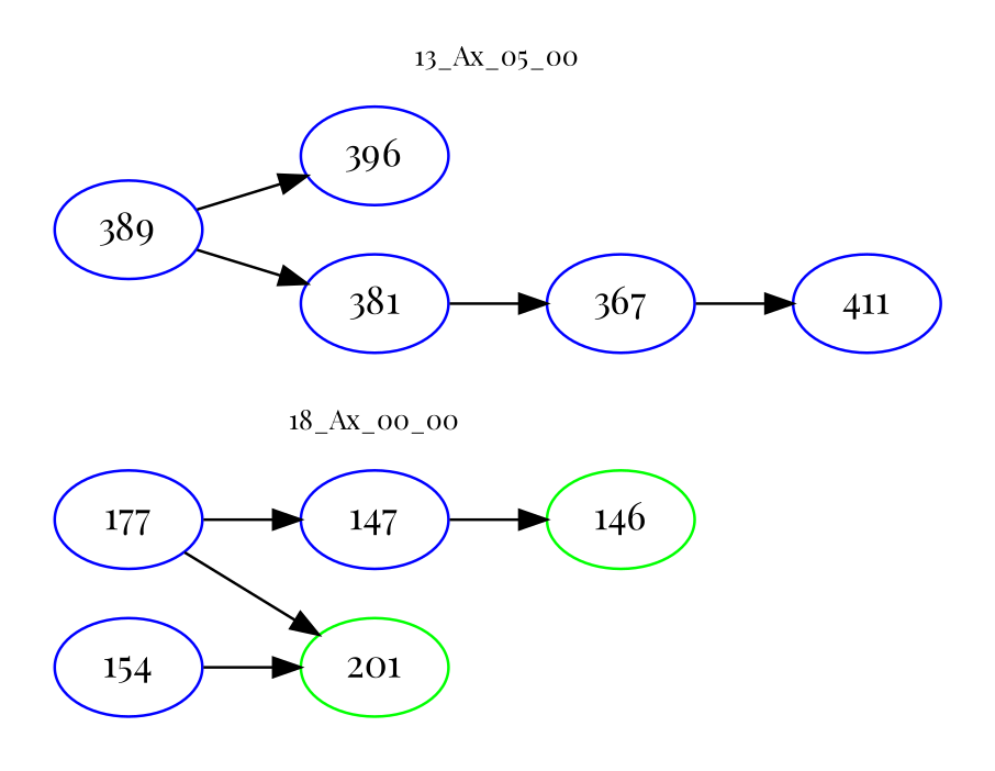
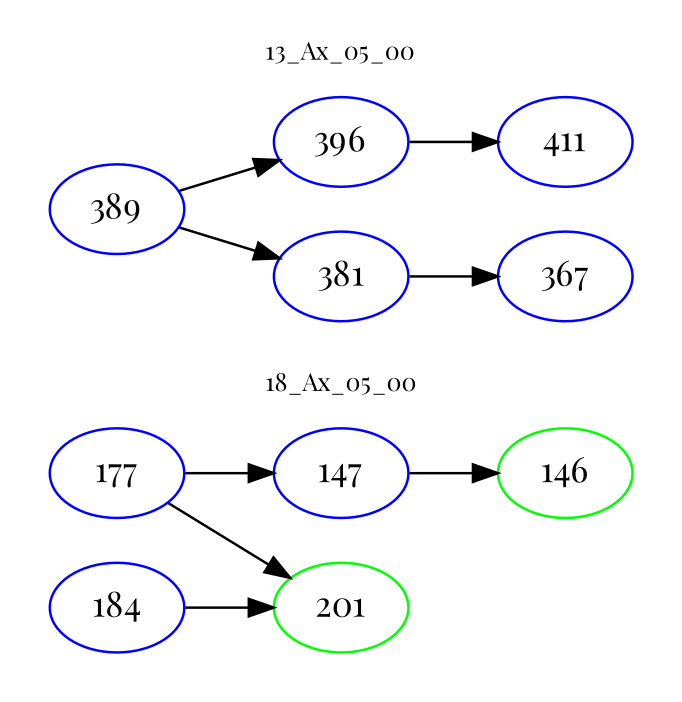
  digraph {
    fontname="Playfair Display"
    rankdir=LR
    node [color=blue fontname="Playfair Display"]
    edge [color=black fontname="Playfair Display"]
    n1 [label=177]
    n2 [label=147]
-   n3 [label=154]
+   n3 [label=184]
    n4 [color=green label=146]
    n5 [color=green label=201]
    n6 [label=389]
    n7 [label=381]
    n8 [label=396]
    n9 [label=367]
    n10 [label=411]
    subgraph cluster_1 {
      color=white
      fontsize=10
-     label="18_Ax_00_00"
+     label="18_Ax_05_00"
      n1
      n2
      n3
      n4
      n5
    }
    subgraph cluster_2 {
      color=white
      fontsize=10
      label="13_Ax_05_00"
      n6
      n7
      n8
      n9
      n10
    }
    n1 -> n2
    n1 -> n5
    n2 -> n4
    n3 -> n5
    n6 -> n7
    n6 -> n8
    n7 -> n9
-   n9 -> n10
+   n8 -> n10
  }
